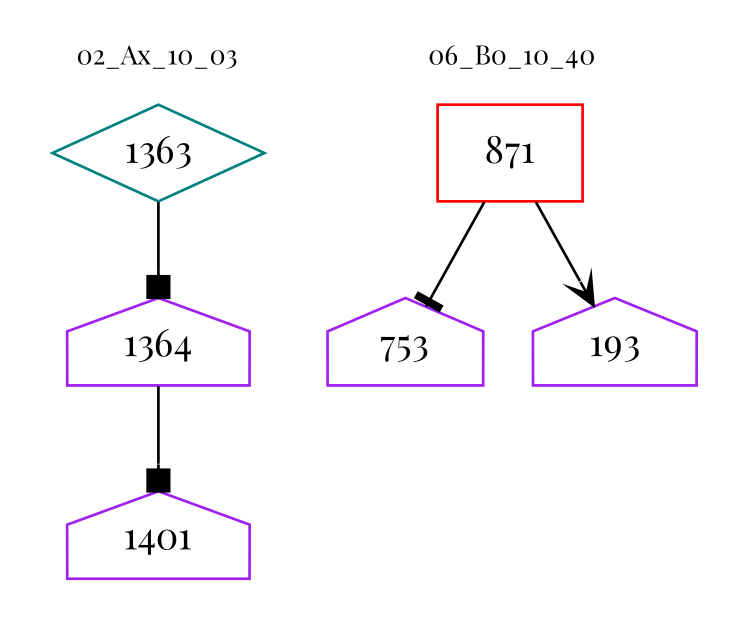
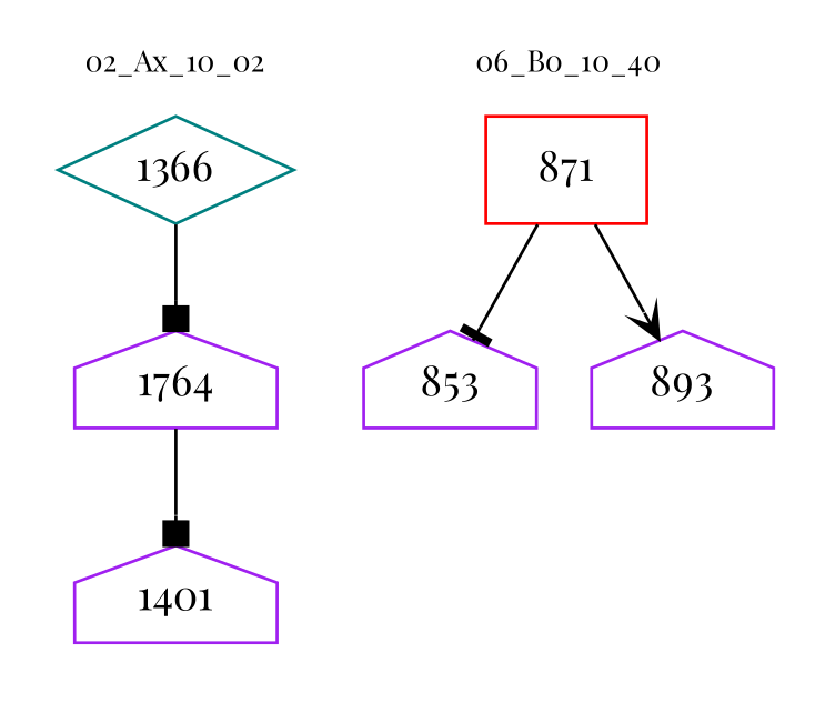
  digraph {
    fontname="Playfair Display"
    node [color=purple fontname="Playfair Display" shape=house]
    edge [arrowhead=box color=black fontname="Playfair Display"]
-   n1 [label=1364]
-   n2 [color=teal label=1363 shape=diamond]
+   n1 [label=1764]
+   n2 [color=teal label=1366 shape=diamond]
    n3 [label=1401]
    n4 [color=red label=871 shape=box]
-   n5 [label=753]
-   n6 [label=193]
+   n5 [label=853]
+   n6 [label=893]
    subgraph cluster_1 {
      color=white
      fontsize=10
-     label="02_Ax_10_03"
+     label="02_Ax_10_02"
      n1
      n2
      n3
    }
    subgraph cluster_2 {
      color=white
      fontsize=10
      label="06_B0_10_40"
      n4
      n5
      n6
    }
    n1 -> n3
    n2 -> n1
    n4 -> n5 [arrowhead=tee]
    n4 -> n6 [arrowhead=vee]
  }
